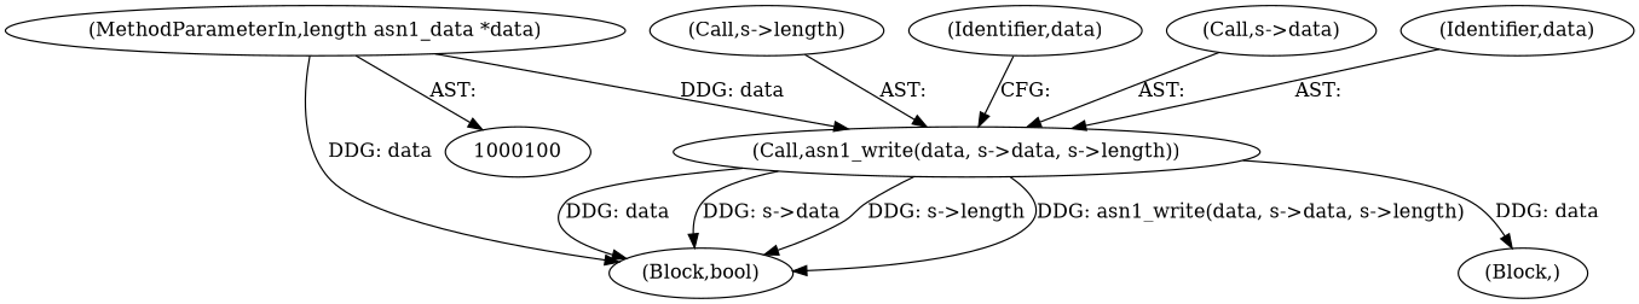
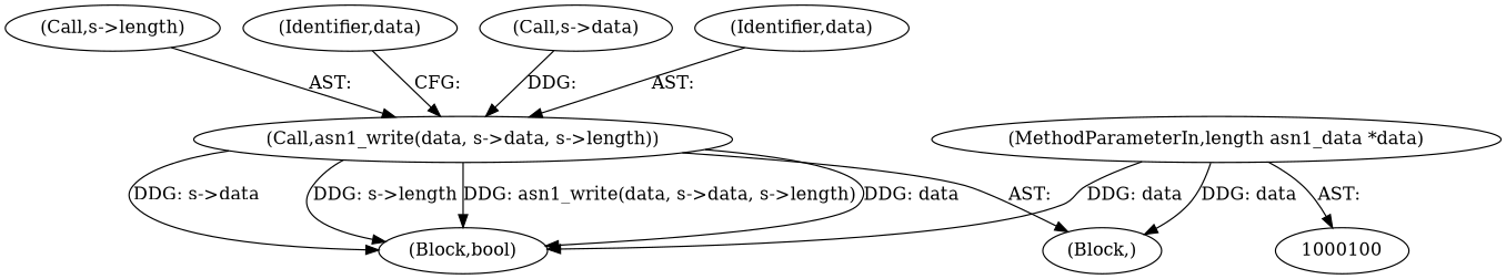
  digraph {
    fontname="DejaVu Serif"
    node [fontname="DejaVu Serif"]
    edge [fontname="DejaVu Serif"]
    n1 [label="(Call,asn1_write(data, s->data, s->length))"]
    n2 [label="(Block,bool)"]
    n3 [label="(Block,)"]
    n4 [label="(Call,s->length)"]
    n5 [label="(MethodParameterIn,length asn1_data *data)"]
    1000100
    n7 [label="(Identifier,data)"]
    n8 [label="(Call,s->data)"]
    n9 [label="(Identifier,data)"]
    n1 -> n2 [label="DDG: asn1_write(data, s->data, s->length)"]
    n1 -> n2 [label="DDG: data"]
    n1 -> n2 [label="DDG: s->data"]
    n1 -> n2 [label="DDG: s->length"]
-   n1 -> n3 [label="DDG: data"]
+   n1 -> n3 [label="AST: "]
    n4 -> n1 [label="AST: "]
-   n5 -> n1 [label="DDG: data"]
+   n5 -> n3 [label="DDG: data"]
    n5 -> n2 [label="DDG: data"]
    n5 -> 1000100 [label="AST: "]
    n7 -> n1 [label="CFG: "]
-   n8 -> n1 [label="AST: "]
+   n8 -> n1 [label="DDG: "]
    n9 -> n1 [label="AST: "]
  }
